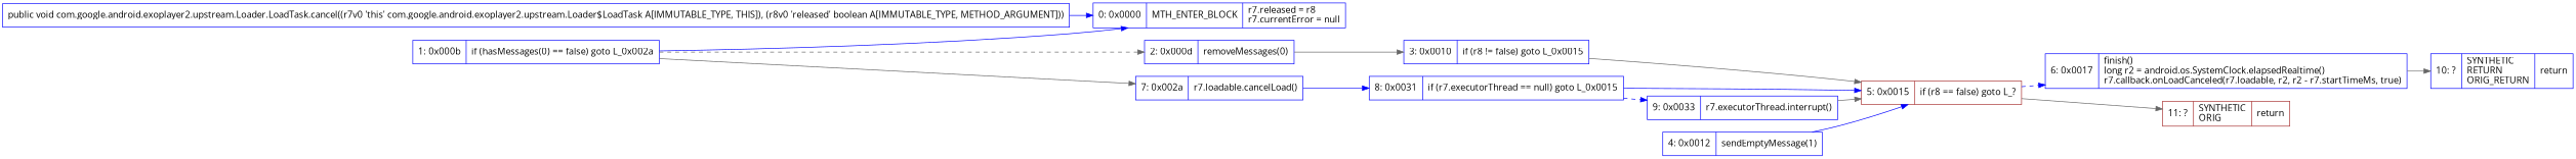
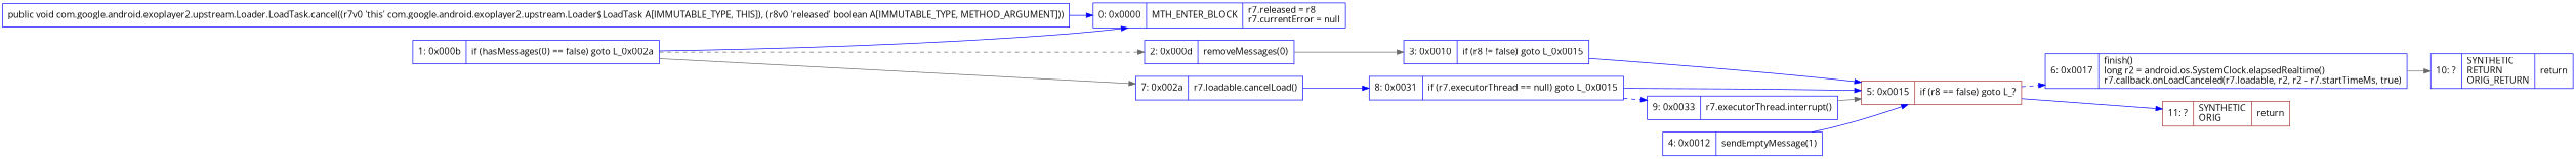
  digraph {
    fontname="Open Sans"
    rankdir=LR
    node [color=blue fontname="Open Sans" shape=record]
    edge [color=blue fontname="Open Sans"]
    n1 [label="{0\:\ 0x0000|MTH_ENTER_BLOCK\l|r7.released = r8\lr7.currentError = null\l}"]
    n2 [label="{1\:\ 0x000b|if (hasMessages(0) == false) goto L_0x002a\l}"]
    n3 [label="{2\:\ 0x000d|removeMessages(0)\l}"]
    n4 [label="{7\:\ 0x002a|r7.loadable.cancelLoad()\l}"]
    n5 [label="{3\:\ 0x0010|if (r8 != false) goto L_0x0015\l}"]
    n6 [label="{8\:\ 0x0031|if (r7.executorThread == null) goto L_0x0015\l}"]
    n7 [color=brown label="{5\:\ 0x0015|if (r8 == false) goto L_?\l}"]
    n8 [label="{4\:\ 0x0012|sendEmptyMessage(1)\l}"]
    n9 [label="{6\:\ 0x0017|finish()\llong r2 = android.os.SystemClock.elapsedRealtime()\lr7.callback.onLoadCanceled(r7.loadable, r2, r2 \- r7.startTimeMs, true)\l}"]
    n10 [color=brown label="{11\:\ ?|SYNTHETIC\lORIG\l|return\l}"]
    n11 [label="{10\:\ ?|SYNTHETIC\lRETURN\lORIG_RETURN\l|return\l}"]
    n12 [label="{9\:\ 0x0033|r7.executorThread.interrupt()\l}"]
    n13 [label="{public void com.google.android.exoplayer2.upstream.Loader.LoadTask.cancel((r7v0 'this' com.google.android.exoplayer2.upstream.Loader$LoadTask A[IMMUTABLE_TYPE, THIS]), (r8v0 'released' boolean A[IMMUTABLE_TYPE, METHOD_ARGUMENT])) }"]
    n2 -> n1
    n2 -> n3 [color=gray40 style=dashed]
    n2 -> n4 [color=gray40]
    n3 -> n5 [color=gray40]
    n4 -> n6
-   n5 -> n7 [color=gray40]
+   n5 -> n7
    n6 -> n7
    n6 -> n12 [style=dashed]
    n7 -> n9 [style=dashed]
-   n7 -> n10 [color=gray40]
+   n7 -> n10
    n8 -> n7
    n9 -> n11 [color=gray40]
    n12 -> n7 [color=gray40]
    n13 -> n1
  }
